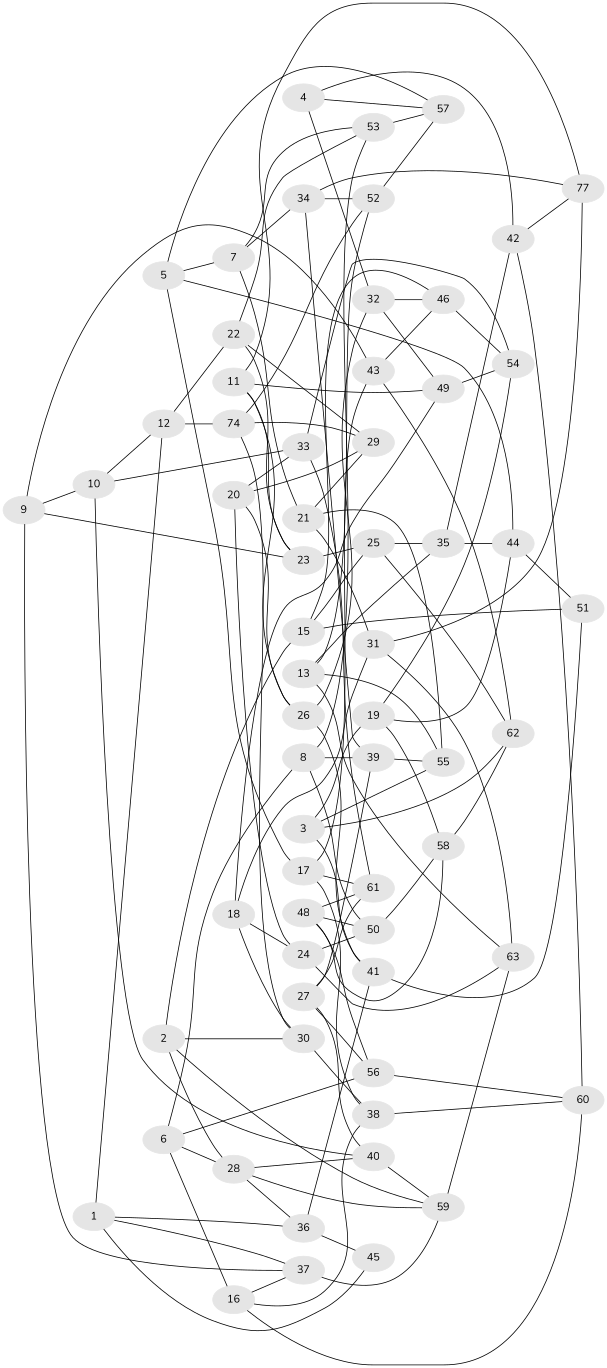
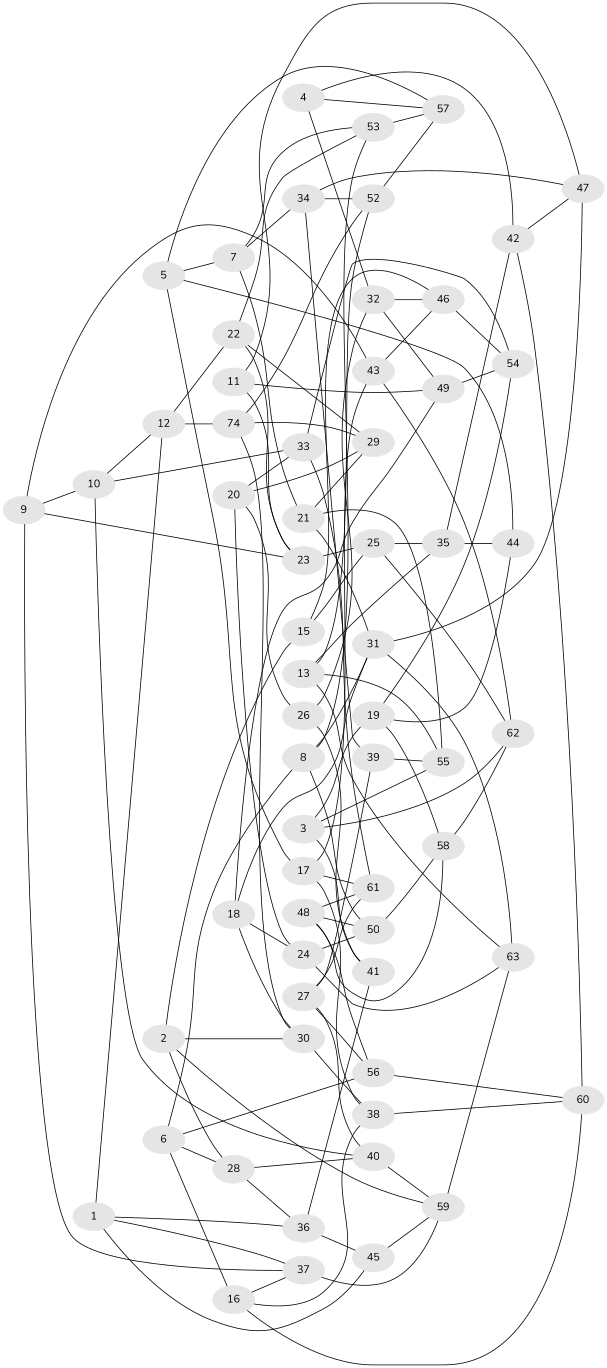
  graph {
    fontname=Nunito
    rankdir=LR
    node [color=gray90 fontname=Nunito style=filled]
    edge [fontname=Nunito]
    1
    12
    36
    37
    45
    n6 [label=74]
    22
    41
    59
    2
    15
    28
    30
-   51
    25
    46
    40
    38
    63
    3
    19
    55
    62
    44
    54
    58
    4
    32
    42
    57
    49
-   47 [label=77]
+   47
    60
    5
    7
    17
    21
    34
    53
    43
    61
    6
    8
    16
    56
    39
    50
    29
    31
    52
    9
    10
    23
    33
    11
    26
    13
    35
    18
    24
    20
    27
    48
    1 -- 12
    1 -- 36
    1 -- 37
    1 -- 45
    12 -- n6
    12 -- 22
    36 -- 45
    36 -- 41
    37 -- 59
-   28 -- 59
+   45 -- 59
    n6 -- 30
    n6 -- 29
    n6 -- 52
    22 -- 53
    22 -- 29
    22 -- 23
-   41 -- 51
    59 -- 63
    2 -- 59
    2 -- 15
    2 -- 28
    2 -- 30
-   15 -- 51
    15 -- 25
    15 -- 46
    28 -- 36
    28 -- 40
    30 -- 38
    25 -- 62
    25 -- 35
    46 -- 54
    40 -- 59
    38 -- 60
    3 -- 41
    3 -- 19
    3 -- 55
    3 -- 62
    19 -- 44
    19 -- 54
    19 -- 58
-   44 -- 51
    58 -- 62
    4 -- 32
    4 -- 42
    4 -- 57
    32 -- 46
    32 -- 49
    42 -- 47
    42 -- 60
    49 -- 54
    5 -- 44
    5 -- 57
    5 -- 7
    5 -- 17
    7 -- 21
    7 -- 34
    7 -- 53
    17 -- 38
    17 -- 43
    17 -- 61
    21 -- 55
    21 -- 29
    21 -- 31
    34 -- 47
    34 -- 39
    34 -- 52
    53 -- 57
    43 -- 46
    43 -- 62
    6 -- 28
    6 -- 8
    6 -- 16
    6 -- 56
    8 -- 53
-   8 -- 39
+   8 -- 31
    8 -- 50
    16 -- 37
    16 -- 38
    16 -- 60
    56 -- 60
    39 -- 55
    50 -- 58
    31 -- 63
    31 -- 47
    52 -- 57
    9 -- 37
    9 -- 43
    9 -- 10
    9 -- 23
    10 -- 12
    10 -- 40
    10 -- 33
    23 -- 25
    33 -- 54
    33 -- 61
    11 -- 49
    11 -- 47
    11 -- 23
-   11 -- 26
    26 -- 41
    26 -- 32
    13 -- 63
    13 -- 55
    13 -- 52
    13 -- 35
    35 -- 44
    35 -- 42
    18 -- 30
    18 -- 49
    18 -- 31
    18 -- 24
    24 -- 63
    24 -- 50
    20 -- 29
    20 -- 33
    20 -- 26
    20 -- 24
    27 -- 40
    27 -- 61
    27 -- 56
    27 -- 39
    48 -- 58
    48 -- 61
    48 -- 56
    48 -- 50
  }
